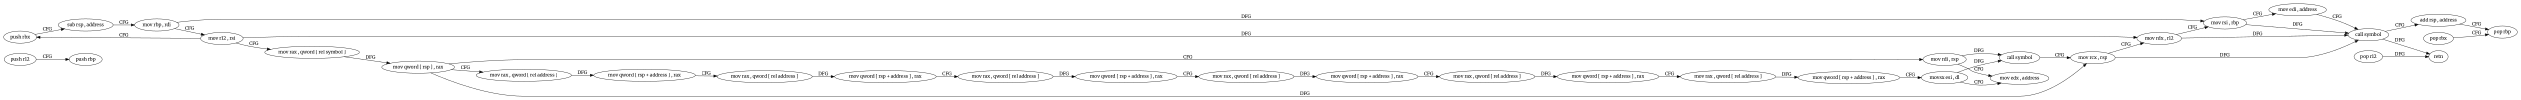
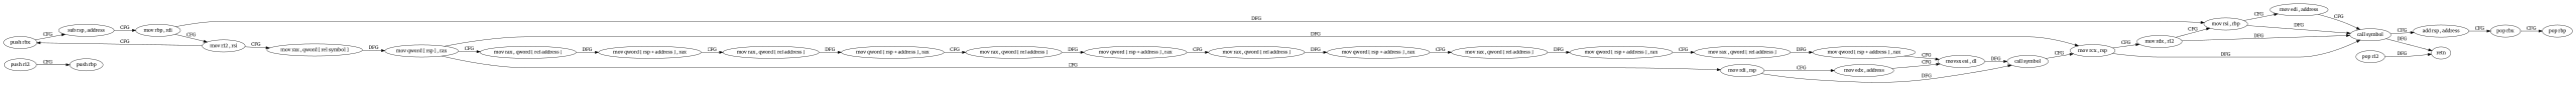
  digraph {
    fontname=Merriweather
    rankdir=LR
    node [fontname=Merriweather]
    edge [fontname=Merriweather]
    n1 [label="push r12"]
    n2 [label="push rbp"]
    n3 [label="push rbx"]
    n4 [label="sub rsp , address"]
    n5 [label="mov rbp , rdi"]
    n6 [label="mov r12 , rsi"]
    n7 [label="mov rsi , rbp"]
    n8 [label="mov rax , qword [ rel symbol ]"]
    n9 [label="mov rdx , r12"]
    n10 [label="call symbol"]
    n11 [label="mov edi , address"]
    n12 [label="mov qword [ rsp ] , rax"]
    n13 [label="mov rax , qword [ rel address ]"]
    n14 [label="mov rdi , rsp"]
    n15 [label="mov rcx , rsp"]
    n16 [label="mov qword [ rsp + address ] , rax"]
    n17 [label="mov edx , address"]
    n18 [label="call symbol"]
    n19 [label="mov rax , qword [ rel address ]"]
    n20 [label="mov qword [ rsp + address ] , rax"]
    n21 [label="mov rax , qword [ rel address ]"]
    n22 [label="mov qword [ rsp + address ] , rax"]
    n23 [label="mov rax , qword [ rel address ]"]
    n24 [label="mov qword [ rsp + address ] , rax"]
    n25 [label="mov rax , qword [ rel address ]"]
    n26 [label="mov qword [ rsp + address ] , rax"]
    n27 [label="mov rax , qword [ rel address ]"]
    n28 [label="mov qword [ rsp + address ] , rax"]
    n29 [label="movsx esi , dl"]
    n30 [label="add rsp , address"]
    n31 [label=retn]
    n32 [label="pop rbx"]
    n33 [label="pop rbp"]
    n34 [label="pop r12"]
    n1 -> n2 [label=CFG]
    n3 -> n4 [label=CFG]
    n4 -> n5 [label=CFG]
    n5 -> n6 [label=CFG]
    n5 -> n7 [label=DFG]
    n6 -> n3 [label=CFG]
    n6 -> n8 [label=CFG]
-   n6 -> n9 [label=DFG]
    n7 -> n10 [label=DFG]
    n7 -> n11 [label=CFG]
    n8 -> n12 [label=DFG]
    n9 -> n7 [label=CFG]
    n9 -> n10 [label=DFG]
    n10 -> n30 [label=CFG]
    n10 -> n31 [label=DFG]
    n11 -> n10 [label=CFG]
    n12 -> n13 [label=CFG]
    n12 -> n14 [label=CFG]
    n12 -> n15 [label=DFG]
    n13 -> n16 [label=DFG]
    n14 -> n17 [label=CFG]
    n14 -> n18 [label=DFG]
    n15 -> n9 [label=CFG]
    n15 -> n10 [label=DFG]
    n16 -> n19 [label=CFG]
    n18 -> n15 [label=CFG]
    n19 -> n20 [label=DFG]
    n20 -> n21 [label=CFG]
    n21 -> n22 [label=DFG]
    n22 -> n23 [label=CFG]
    n23 -> n24 [label=DFG]
    n24 -> n25 [label=CFG]
    n25 -> n26 [label=DFG]
    n26 -> n27 [label=CFG]
    n27 -> n28 [label=DFG]
    n28 -> n29 [label=CFG]
-   n29 -> n17 [label=CFG]
+   n17 -> n29 [label=CFG]
    n29 -> n18 [label=DFG]
-   n30 -> n33 [label=CFG]
+   n30 -> n32 [label=CFG]
    n32 -> n33 [label=CFG]
    n34 -> n31 [label=DFG]
  }
